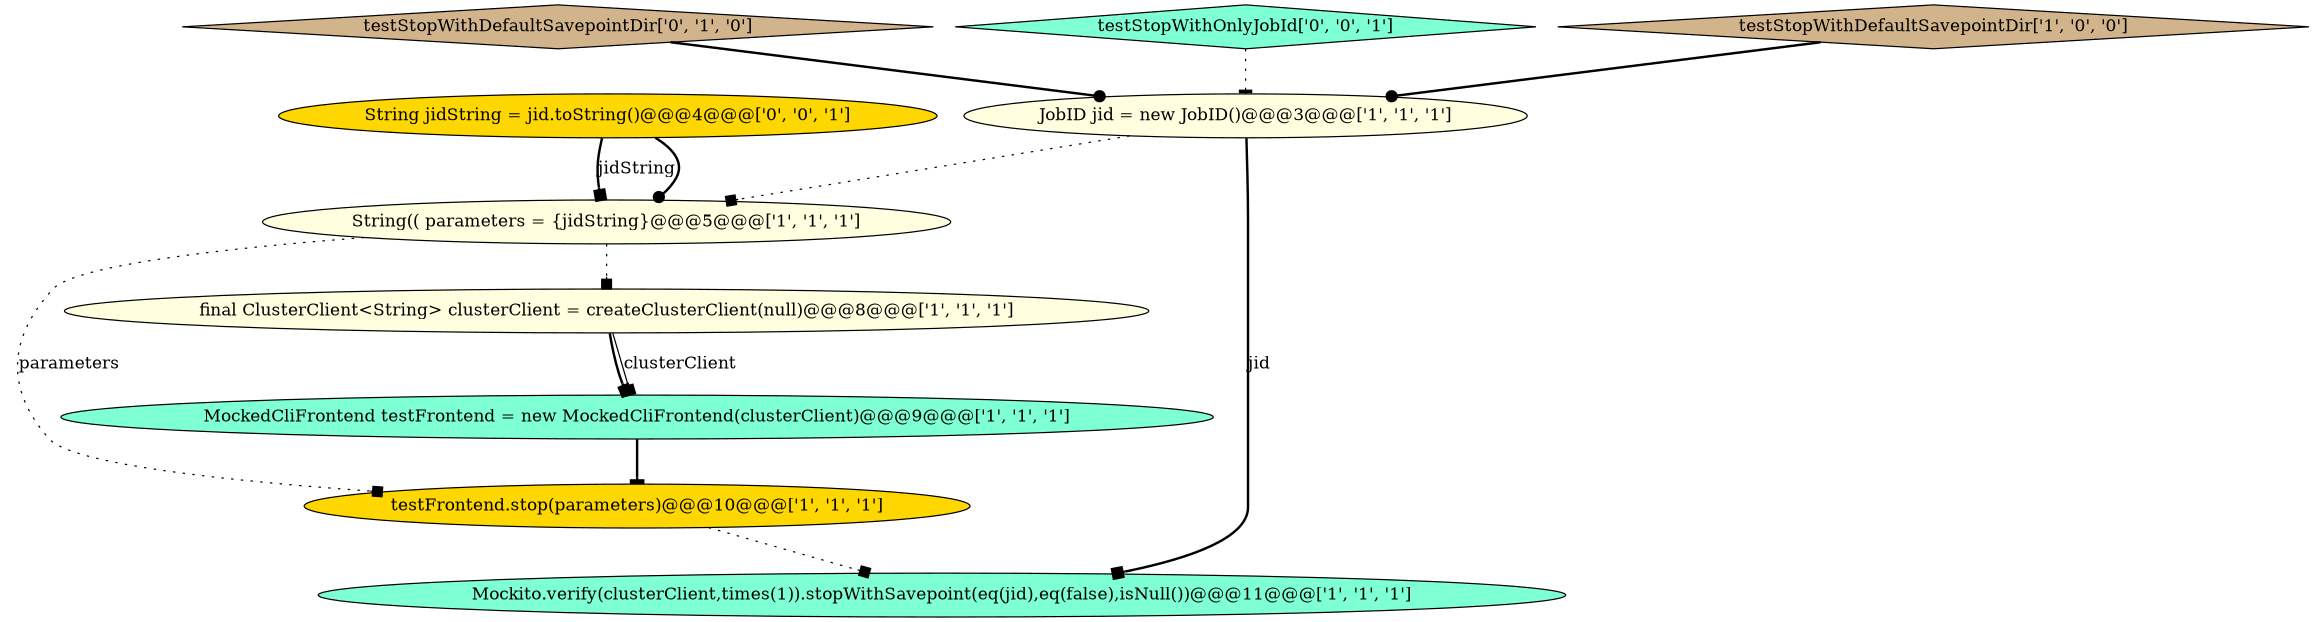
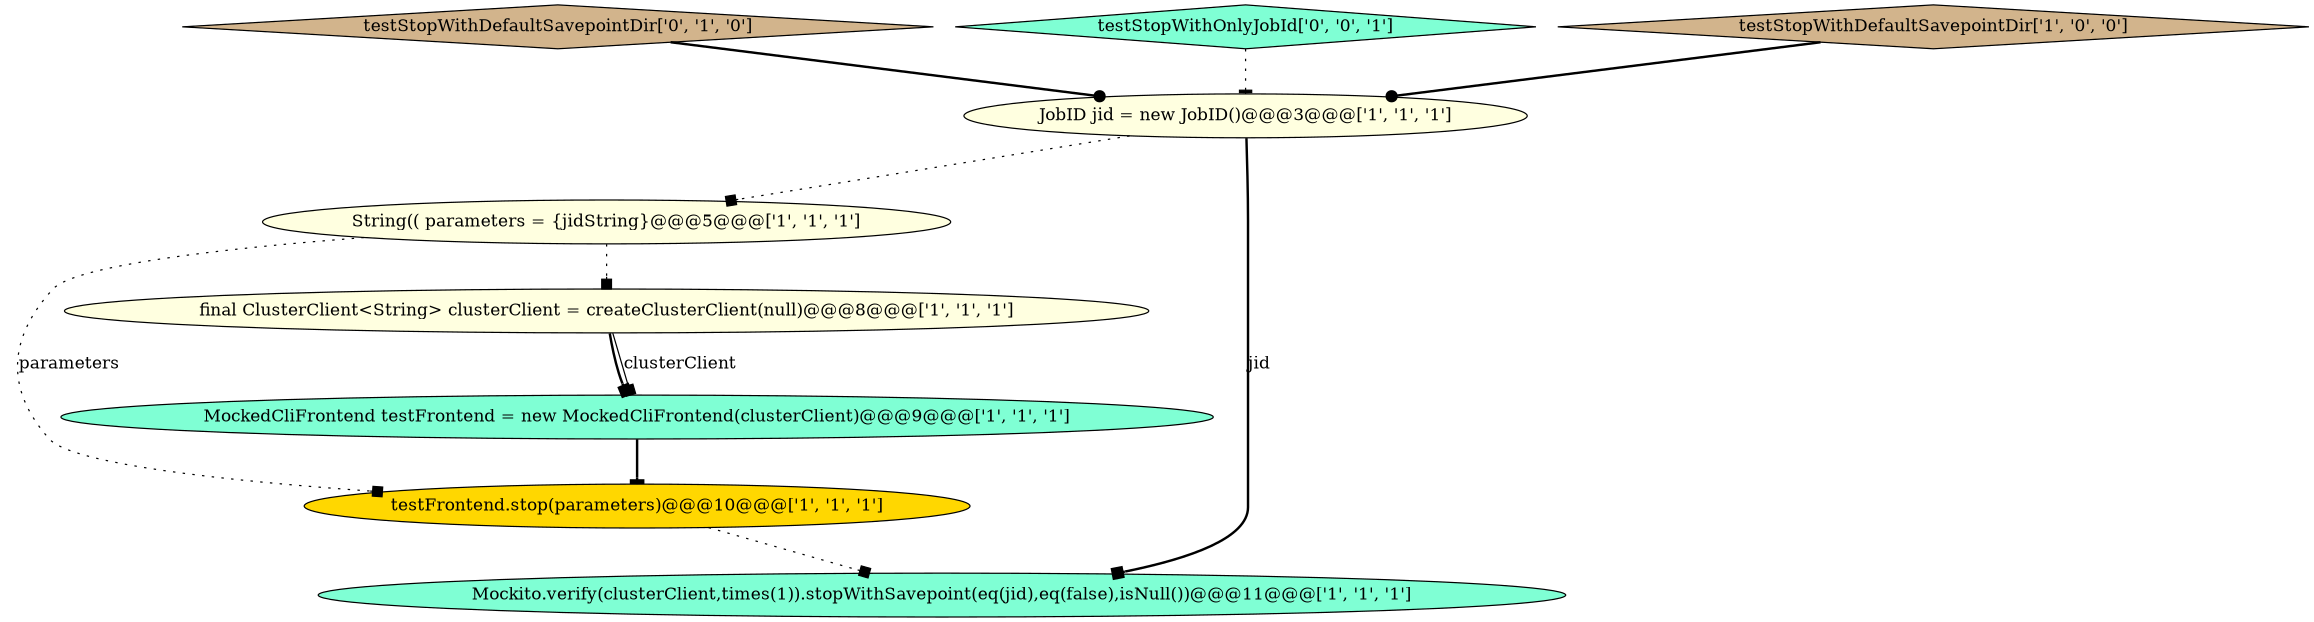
  digraph {
    node [fillcolor=lightyellow shape=ellipse style=filled]
    edge [arrowhead=box style=bold]
    n1 [label="JobID jid = new JobID()@@@3@@@['1', '1', '1']"]
    n2 [label="String(( parameters = {jidString}@@@5@@@['1', '1', '1']"]
    n3 [fillcolor=aquamarine label="Mockito.verify(clusterClient,times(1)).stopWithSavepoint(eq(jid),eq(false),isNull())@@@11@@@['1', '1', '1']"]
    n4 [fillcolor=gold label="testFrontend.stop(parameters)@@@10@@@['1', '1', '1']"]
    n5 [label="final ClusterClient<String> clusterClient = createClusterClient(null)@@@8@@@['1', '1', '1']"]
-   n6 [fillcolor=gold label="String jidString = jid.toString()@@@4@@@['0', '0', '1']"]
    n7 [fillcolor=aquamarine label="MockedCliFrontend testFrontend = new MockedCliFrontend(clusterClient)@@@9@@@['1', '1', '1']"]
    n8 [fillcolor=tan label="testStopWithDefaultSavepointDir['0', '1', '0']" shape=diamond]
    n9 [fillcolor=aquamarine label="testStopWithOnlyJobId['0', '0', '1']" shape=diamond]
    n10 [fillcolor=tan label="testStopWithDefaultSavepointDir['1', '0', '0']" shape=diamond]
    n1 -> n2 [style=dotted]
    n1 -> n3 [label=jid]
    n2 -> n4 [label=parameters style=dotted]
    n2 -> n5 [style=dotted]
    n4 -> n3 [style=dotted]
    n5 -> n7
    n5 -> n7 [label=clusterClient style=solid]
-   n6 -> n2 [label=jidString]
-   n6 -> n2 [arrowhead=dot]
    n7 -> n4 [arrowhead=tee]
    n8 -> n1 [arrowhead=dot]
    n9 -> n1 [arrowhead=tee style=dotted]
    n10 -> n1 [arrowhead=dot]
  }
